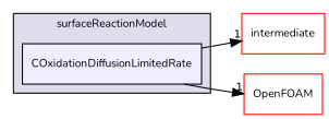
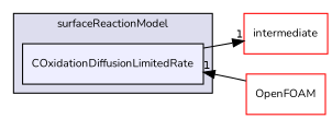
  digraph {
    compound=true
    fontname=Nunito
    rankdir=LR
    node [fontname=Nunito fontsize=10 shape=box color=red]
    edge [fontname=Nunito headlabel=1 labeldistance=1.5 labelfontname=Helvetica labelfontsize=10]
    n1 [fillcolor="#eeeeff" label=COxidationDiffusionLimitedRate pencolor=black style=filled color=""]
    n2 [label=intermediate]
    n3 [label=OpenFOAM]
    subgraph cluster_1 {
      bgcolor="#ddddee"
      fontsize=10
      label=surfaceReactionModel
      pencolor=black
      n1
    }
    n1 -> n2
-   n1 -> n3
+   n3 -> n1
  }
